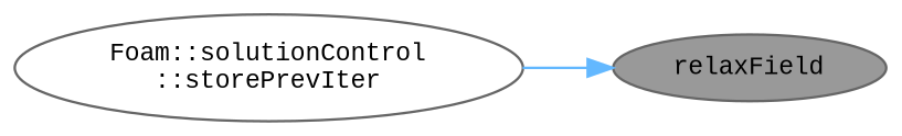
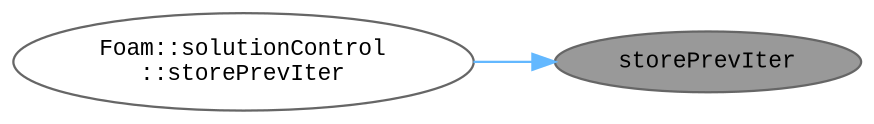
  digraph {
    rankdir=RL
    fontname="Liberation Mono"
    node [fontname="Liberation Mono" fontsize=10 shape=ellipse style=filled]
-   n1 [color=gray40 fillcolor=grey60 fontcolor=black height=0.2 label=relaxField width=0.4]
+   n1 [color=gray40 fillcolor=grey60 fontcolor=black height=0.2 label=storePrevIter width=0.4]
    n2 [color=grey40 fillcolor=white height=0.2 label="Foam::solutionControl\l::storePrevIter" width=0.4]
    n1 -> n2 [color=steelblue1 dir=back fontname="Liberation Mono" fontsize=10 labelfontname=Helvetica labelfontsize=10 style=solid]
  }
